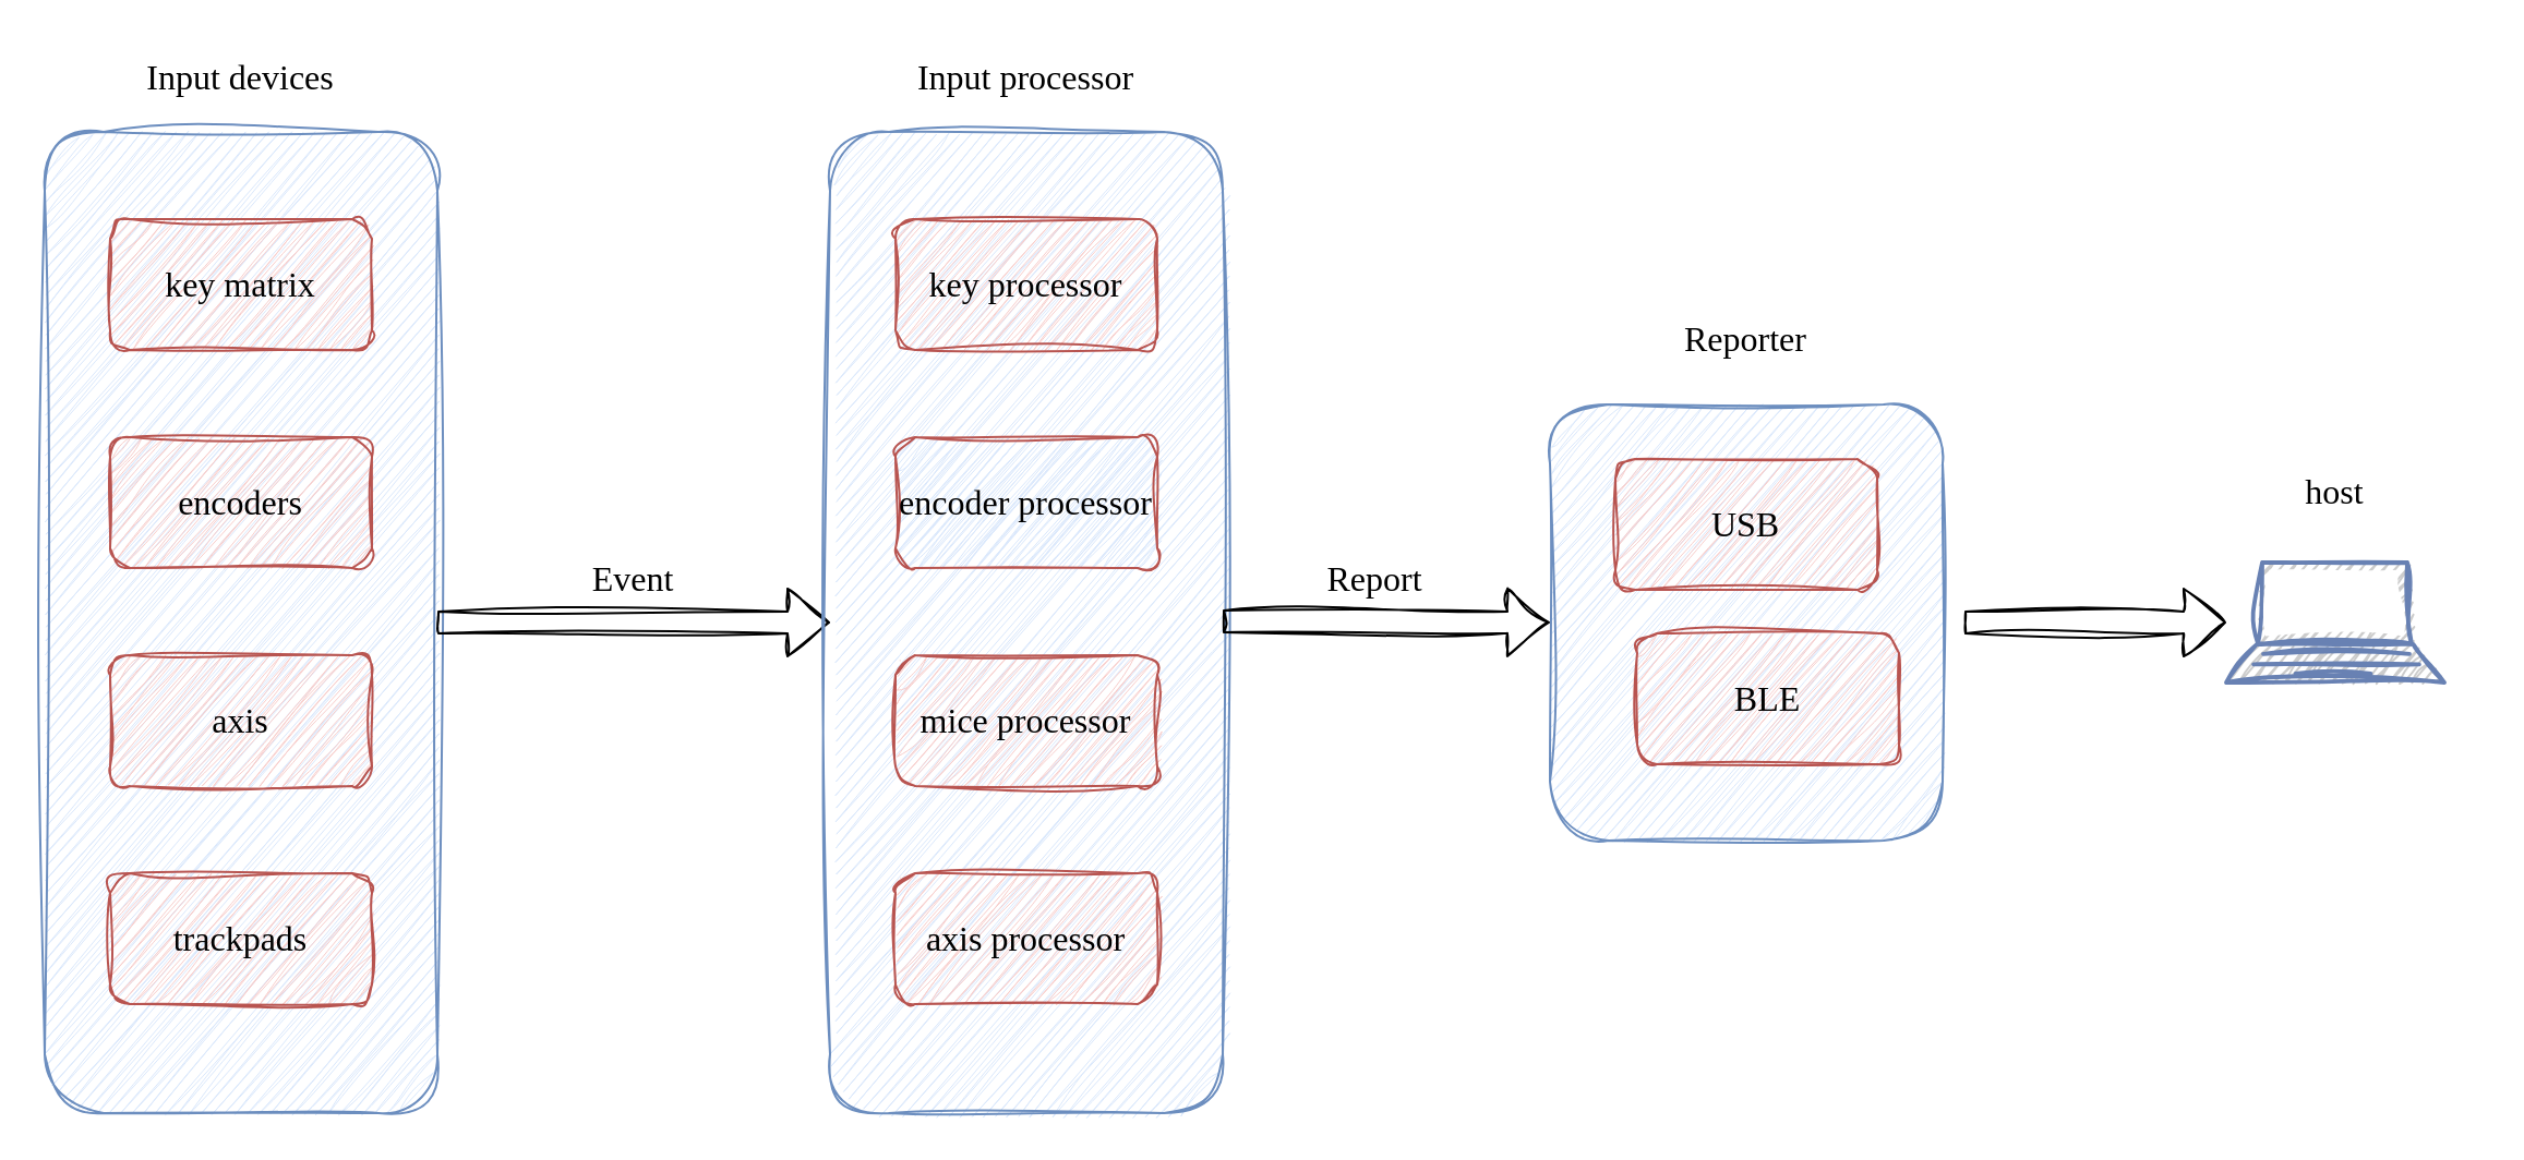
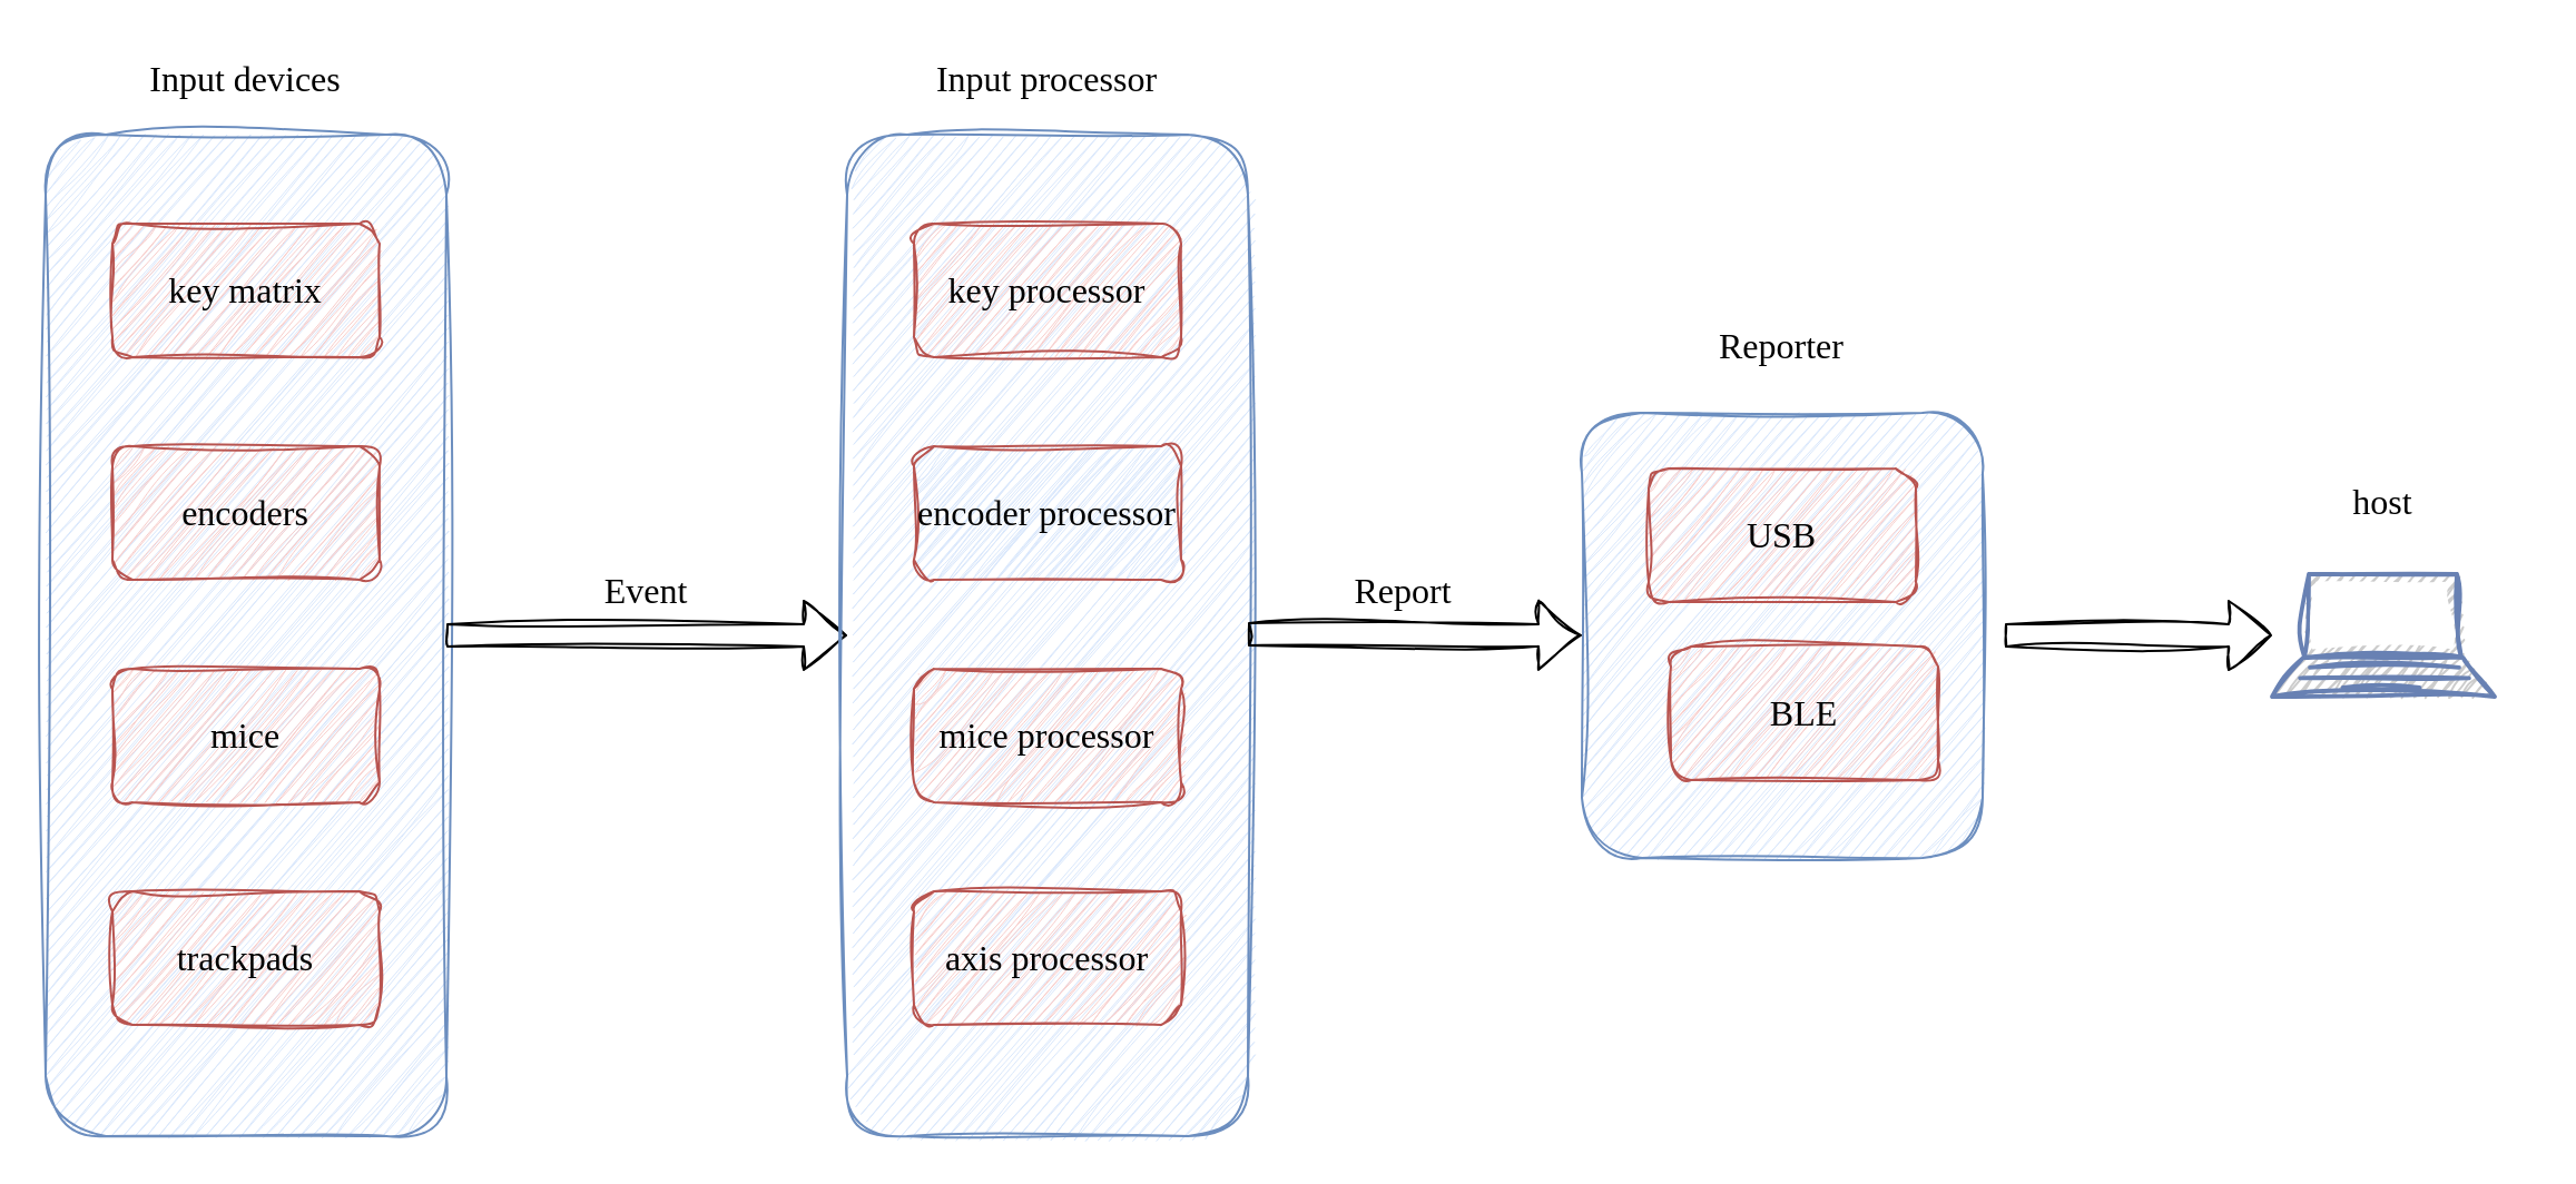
  <mxCell id="0" />
  <mxCell id="1" parent="0" />
  <mxCell id="2" value="" style="rounded=1;whiteSpace=wrap;html=1;sketch=1;hachureGap=4;jiggle=2;curveFitting=1;fontFamily=Verdana;fontSize=16;fillColor=#dae8fc;strokeColor=#6c8ebf;" parent="1" vertex="1"><mxGeometry x="20" y="60" width="180" height="450" as="geometry" /></mxCell>
  <mxCell id="3" value="key matrix" style="rounded=1;whiteSpace=wrap;html=1;sketch=1;hachureGap=4;jiggle=2;curveFitting=1;fontFamily=Verdana;fontSize=16;fillColor=#f8cecc;strokeColor=#b85450;shadow=0;" parent="1" vertex="1"><mxGeometry x="50" y="100" width="120" height="60" as="geometry" /></mxCell>
  <mxCell id="4" value="encoders" style="rounded=1;whiteSpace=wrap;html=1;sketch=1;hachureGap=4;jiggle=2;curveFitting=1;fontFamily=Verdana;fontSize=16;fillColor=#f8cecc;strokeColor=#b85450;shadow=0;" parent="1" vertex="1"><mxGeometry x="50" y="200" width="120" height="60" as="geometry" /></mxCell>
- <mxCell id="5" value="axis" style="rounded=1;whiteSpace=wrap;html=1;sketch=1;hachureGap=4;jiggle=2;curveFitting=1;fontFamily=Verdana;fontSize=16;fillColor=#f8cecc;strokeColor=#b85450;shadow=0;" parent="1" vertex="1"><mxGeometry x="50" y="300" width="120" height="60" as="geometry" /></mxCell>
+ <mxCell id="5" value="mice" style="rounded=1;whiteSpace=wrap;html=1;sketch=1;hachureGap=4;jiggle=2;curveFitting=1;fontFamily=Verdana;fontSize=16;fillColor=#f8cecc;strokeColor=#b85450;shadow=0;" parent="1" vertex="1"><mxGeometry x="50" y="300" width="120" height="60" as="geometry" /></mxCell>
  <mxCell id="6" value="trackpads" style="rounded=1;whiteSpace=wrap;html=1;sketch=1;hachureGap=4;jiggle=2;curveFitting=1;fontFamily=Verdana;fontSize=16;fillColor=#f8cecc;strokeColor=#b85450;shadow=0;" parent="1" vertex="1"><mxGeometry x="50" y="400" width="120" height="60" as="geometry" /></mxCell>
  <mxCell id="7" value="Input devices" style="text;html=1;strokeColor=none;fillColor=none;align=center;verticalAlign=middle;whiteSpace=wrap;rounded=0;shadow=0;sketch=1;hachureGap=4;jiggle=2;curveFitting=1;fontFamily=Verdana;fontSize=16;" parent="1" vertex="1"><mxGeometry x="45" y="20" width="130" height="30" as="geometry" /></mxCell>
  <mxCell id="8" value="" style="shape=flexArrow;endArrow=classic;html=1;sketch=1;hachureGap=4;jiggle=2;curveFitting=1;fontFamily=Verdana;fontSize=16;exitX=1;exitY=0.5;exitDx=0;exitDy=0;entryX=0;entryY=0.5;entryDx=0;entryDy=0;" parent="1" source="2" target="9" edge="1"><mxGeometry width="50" height="50" relative="1" as="geometry"><mxPoint x="520" y="350" as="sourcePoint" /><mxPoint x="380" y="285" as="targetPoint" /></mxGeometry></mxCell>
  <mxCell id="9" value="" style="rounded=1;whiteSpace=wrap;html=1;sketch=1;hachureGap=4;jiggle=2;curveFitting=1;fontFamily=Verdana;fontSize=16;fillColor=#dae8fc;strokeColor=#6c8ebf;" parent="1" vertex="1"><mxGeometry x="380" y="60" width="180" height="450" as="geometry" /></mxCell>
  <mxCell id="10" value="key processor" style="rounded=1;whiteSpace=wrap;html=1;sketch=1;hachureGap=4;jiggle=2;curveFitting=1;fontFamily=Verdana;fontSize=16;fillColor=#f8cecc;strokeColor=#b85450;shadow=0;" parent="1" vertex="1"><mxGeometry x="410" y="100" width="120" height="60" as="geometry" /></mxCell>
  <mxCell id="11" value="encoder processor" style="rounded=1;whiteSpace=wrap;html=1;sketch=1;hachureGap=4;jiggle=2;curveFitting=1;fontFamily=Verdana;fontSize=16;fillColor=#dae8fc;strokeColor=#b85450;shadow=0;" parent="1" vertex="1"><mxGeometry x="410" y="200" width="120" height="60" as="geometry" /></mxCell>
  <mxCell id="12" value="mice processor" style="rounded=1;whiteSpace=wrap;html=1;sketch=1;hachureGap=4;jiggle=2;curveFitting=1;fontFamily=Verdana;fontSize=16;fillColor=#f8cecc;strokeColor=#b85450;shadow=0;" parent="1" vertex="1"><mxGeometry x="410" y="300" width="120" height="60" as="geometry" /></mxCell>
  <mxCell id="13" value="axis processor" style="rounded=1;whiteSpace=wrap;html=1;sketch=1;hachureGap=4;jiggle=2;curveFitting=1;fontFamily=Verdana;fontSize=16;fillColor=#f8cecc;strokeColor=#b85450;shadow=0;" parent="1" vertex="1"><mxGeometry x="410" y="400" width="120" height="60" as="geometry" /></mxCell>
  <mxCell id="14" value="Input processor" style="text;html=1;strokeColor=none;fillColor=none;align=center;verticalAlign=middle;whiteSpace=wrap;rounded=0;shadow=0;sketch=1;hachureGap=4;jiggle=2;curveFitting=1;fontFamily=Verdana;fontSize=16;" parent="1" vertex="1"><mxGeometry x="405" y="20" width="130" height="30" as="geometry" /></mxCell>
  <mxCell id="15" value="Event" style="text;html=1;strokeColor=none;fillColor=none;align=center;verticalAlign=middle;whiteSpace=wrap;rounded=0;shadow=0;sketch=1;hachureGap=4;jiggle=2;curveFitting=1;fontFamily=Verdana;fontSize=16;" parent="1" vertex="1"><mxGeometry x="260" y="250" width="60" height="30" as="geometry" /></mxCell>
  <mxCell id="16" value="" style="rounded=1;whiteSpace=wrap;html=1;sketch=1;hachureGap=4;jiggle=2;curveFitting=1;fontFamily=Verdana;fontSize=16;fillColor=#dae8fc;strokeColor=#6c8ebf;" parent="1" vertex="1"><mxGeometry x="710" y="185" width="180" height="200" as="geometry" /></mxCell>
  <mxCell id="17" value="USB" style="rounded=1;whiteSpace=wrap;html=1;sketch=1;hachureGap=4;jiggle=2;curveFitting=1;fontFamily=Verdana;fontSize=16;fillColor=#f8cecc;strokeColor=#b85450;shadow=0;" parent="1" vertex="1"><mxGeometry x="740" y="210" width="120" height="60" as="geometry" /></mxCell>
  <mxCell id="18" value="BLE" style="rounded=1;whiteSpace=wrap;html=1;sketch=1;hachureGap=4;jiggle=2;curveFitting=1;fontFamily=Verdana;fontSize=16;fillColor=#f8cecc;strokeColor=#b85450;shadow=0;" parent="1" vertex="1"><mxGeometry x="750" y="290" width="120" height="60" as="geometry" /></mxCell>
  <mxCell id="19" value="Reporter" style="text;html=1;strokeColor=none;fillColor=none;align=center;verticalAlign=middle;whiteSpace=wrap;rounded=0;shadow=0;sketch=1;hachureGap=4;jiggle=2;curveFitting=1;fontFamily=Verdana;fontSize=16;" parent="1" vertex="1"><mxGeometry x="735" y="140" width="130" height="30" as="geometry" /></mxCell>
  <mxCell id="20" value="" style="shape=flexArrow;endArrow=classic;html=1;sketch=1;hachureGap=4;jiggle=2;curveFitting=1;fontFamily=Verdana;fontSize=16;exitX=1;exitY=0.5;exitDx=0;exitDy=0;" parent="1" edge="1"><mxGeometry width="50" height="50" relative="1" as="geometry"><mxPoint x="560" y="284.5" as="sourcePoint" /><mxPoint x="710" y="285" as="targetPoint" /></mxGeometry></mxCell>
  <mxCell id="21" value="" style="shape=flexArrow;endArrow=classic;html=1;sketch=1;hachureGap=4;jiggle=2;curveFitting=1;fontFamily=Verdana;fontSize=16;" parent="1" target="23" edge="1"><mxGeometry width="50" height="50" relative="1" as="geometry"><mxPoint x="900" y="285" as="sourcePoint" /><mxPoint x="1000" y="285" as="targetPoint" /></mxGeometry></mxCell>
  <mxCell id="22" value="host" style="text;html=1;strokeColor=none;fillColor=none;align=center;verticalAlign=middle;whiteSpace=wrap;rounded=0;shadow=0;sketch=1;hachureGap=4;jiggle=2;curveFitting=1;fontFamily=Verdana;fontSize=16;" parent="1" vertex="1"><mxGeometry x="1005" y="210" width="130" height="30" as="geometry" /></mxCell>
  <mxCell id="23" value="" style="fontColor=#0066CC;verticalAlign=top;verticalLabelPosition=bottom;labelPosition=center;align=center;html=1;outlineConnect=0;fillColor=#CCCCCC;strokeColor=#6881B3;gradientColor=none;gradientDirection=north;strokeWidth=2;shape=mxgraph.networks.laptop;rounded=1;shadow=0;sketch=1;hachureGap=4;jiggle=2;curveFitting=1;fontFamily=Verdana;fontSize=16;" parent="1" vertex="1"><mxGeometry x="1020" y="257.5" width="100" height="55" as="geometry" /></mxCell>
  <mxCell id="24" value="Report" style="text;html=1;strokeColor=none;fillColor=none;align=center;verticalAlign=middle;whiteSpace=wrap;rounded=0;shadow=0;sketch=1;hachureGap=4;jiggle=2;curveFitting=1;fontFamily=Verdana;fontSize=16;" parent="1" vertex="1"><mxGeometry x="600" y="250" width="60" height="30" as="geometry" /></mxCell>
